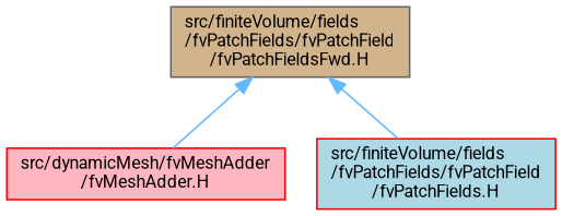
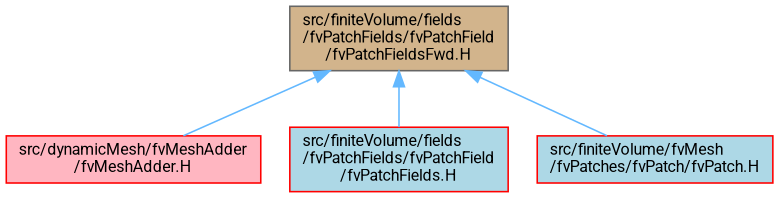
  digraph {
    fontname=Roboto
    node [color=red fillcolor=lightblue fontname=Roboto fontsize=10 shape=box style=filled]
    edge [color=steelblue1 dir=back fontname=Roboto fontsize=10 labelfontname=Helvetica labelfontsize=10 style=solid]
    n1 [color=gray40 fillcolor=tan fontcolor=black height=0.2 label="src/finiteVolume/fields\l/fvPatchFields/fvPatchField\l/fvPatchFieldsFwd.H" width=0.4]
    n2 [fillcolor=lightpink height=0.2 label="src/dynamicMesh/fvMeshAdder\l/fvMeshAdder.H" width=0.4]
    n3 [height=0.2 label="src/finiteVolume/fields\l/fvPatchFields/fvPatchField\l/fvPatchFields.H" width=0.4]
+   n4 [height=0.2 label="src/finiteVolume/fvMesh\l/fvPatches/fvPatch/fvPatch.H" width=0.4]
    n1 -> n2
    n1 -> n3
+   n1 -> n4
  }
